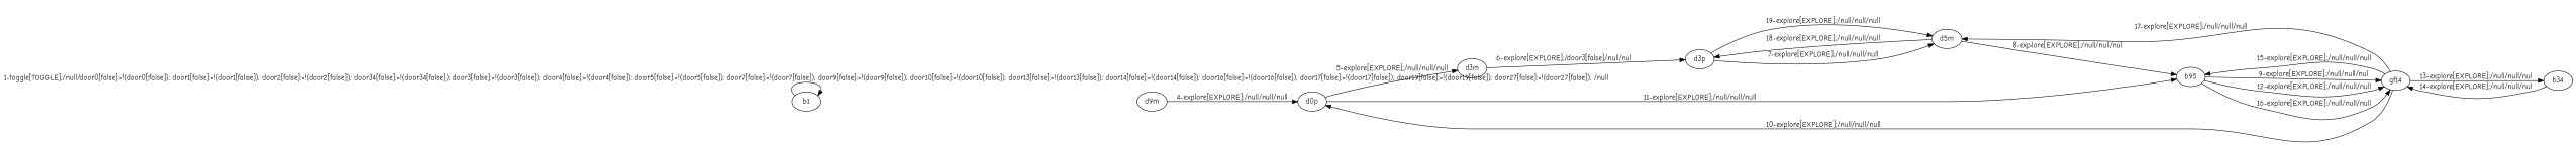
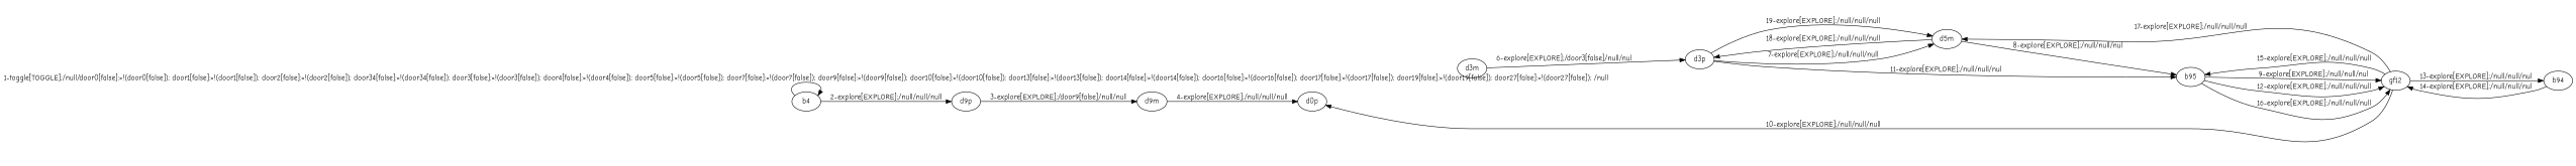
  digraph {
    fontname="Comic Neue"
    rankdir=LR
    node [fontname="Comic Neue"]
    edge [fontname="Comic Neue"]
-   b1
+   b1 [label=b4]
+   d9p
    d9m
    d0p
    d3m
    d3p
    d5m
    b95
-   gf14
-   b94 [label=b34]
+   gf14 [label=gf12]
+   b94
    b1 -> b1 [label="1-toggle[TOGGLE];/null/door0[false]:=!(door0[false]); door1[false]:=!(door1[false]); door2[false]:=!(door2[false]); door34[false]:=!(door34[false]); door3[false]:=!(door3[false]); door4[false]:=!(door4[false]); door5[false]:=!(door5[false]); door7[false]:=!(door7[false]); door9[false]:=!(door9[false]); door10[false]:=!(door10[false]); door13[false]:=!(door13[false]); door14[false]:=!(door14[false]); door16[false]:=!(door16[false]); door17[false]:=!(door17[false]); door19[false]:=!(door19[false]); door27[false]:=!(door27[false]); /null"]
+   b1 -> d9p [label="2-explore[EXPLORE];/null/null/null"]
+   d9p -> d9m [label="3-explore[EXPLORE];/door9[false]/null/null"]
    d9m -> d0p [label="4-explore[EXPLORE];/null/null/null"]
-   d0p -> d3m [label="5-explore[EXPLORE];/null/null/null"]
    d3m -> d3p [label="6-explore[EXPLORE];/door3[false]/null/null"]
    d3p -> d5m [label="7-explore[EXPLORE];/null/null/null"]
    d3p -> d5m [label="19-explore[EXPLORE];/null/null/null"]
-   d0p -> b95 [label="11-explore[EXPLORE];/null/null/null"]
+   d3p -> b95 [label="11-explore[EXPLORE];/null/null/null"]
    d5m -> d3p [label="18-explore[EXPLORE];/null/null/null"]
    d5m -> b95 [label="8-explore[EXPLORE];/null/null/null"]
    b95 -> gf14 [label="9-explore[EXPLORE];/null/null/null"]
    b95 -> gf14 [label="12-explore[EXPLORE];/null/null/null"]
    b95 -> gf14 [label="16-explore[EXPLORE];/null/null/null"]
    gf14 -> d0p [label="10-explore[EXPLORE];/null/null/null"]
    gf14 -> d5m [label="17-explore[EXPLORE];/null/null/null"]
    gf14 -> b95 [label="15-explore[EXPLORE];/null/null/null"]
    gf14 -> b94 [label="13-explore[EXPLORE];/null/null/null"]
    b94 -> gf14 [label="14-explore[EXPLORE];/null/null/null"]
  }
